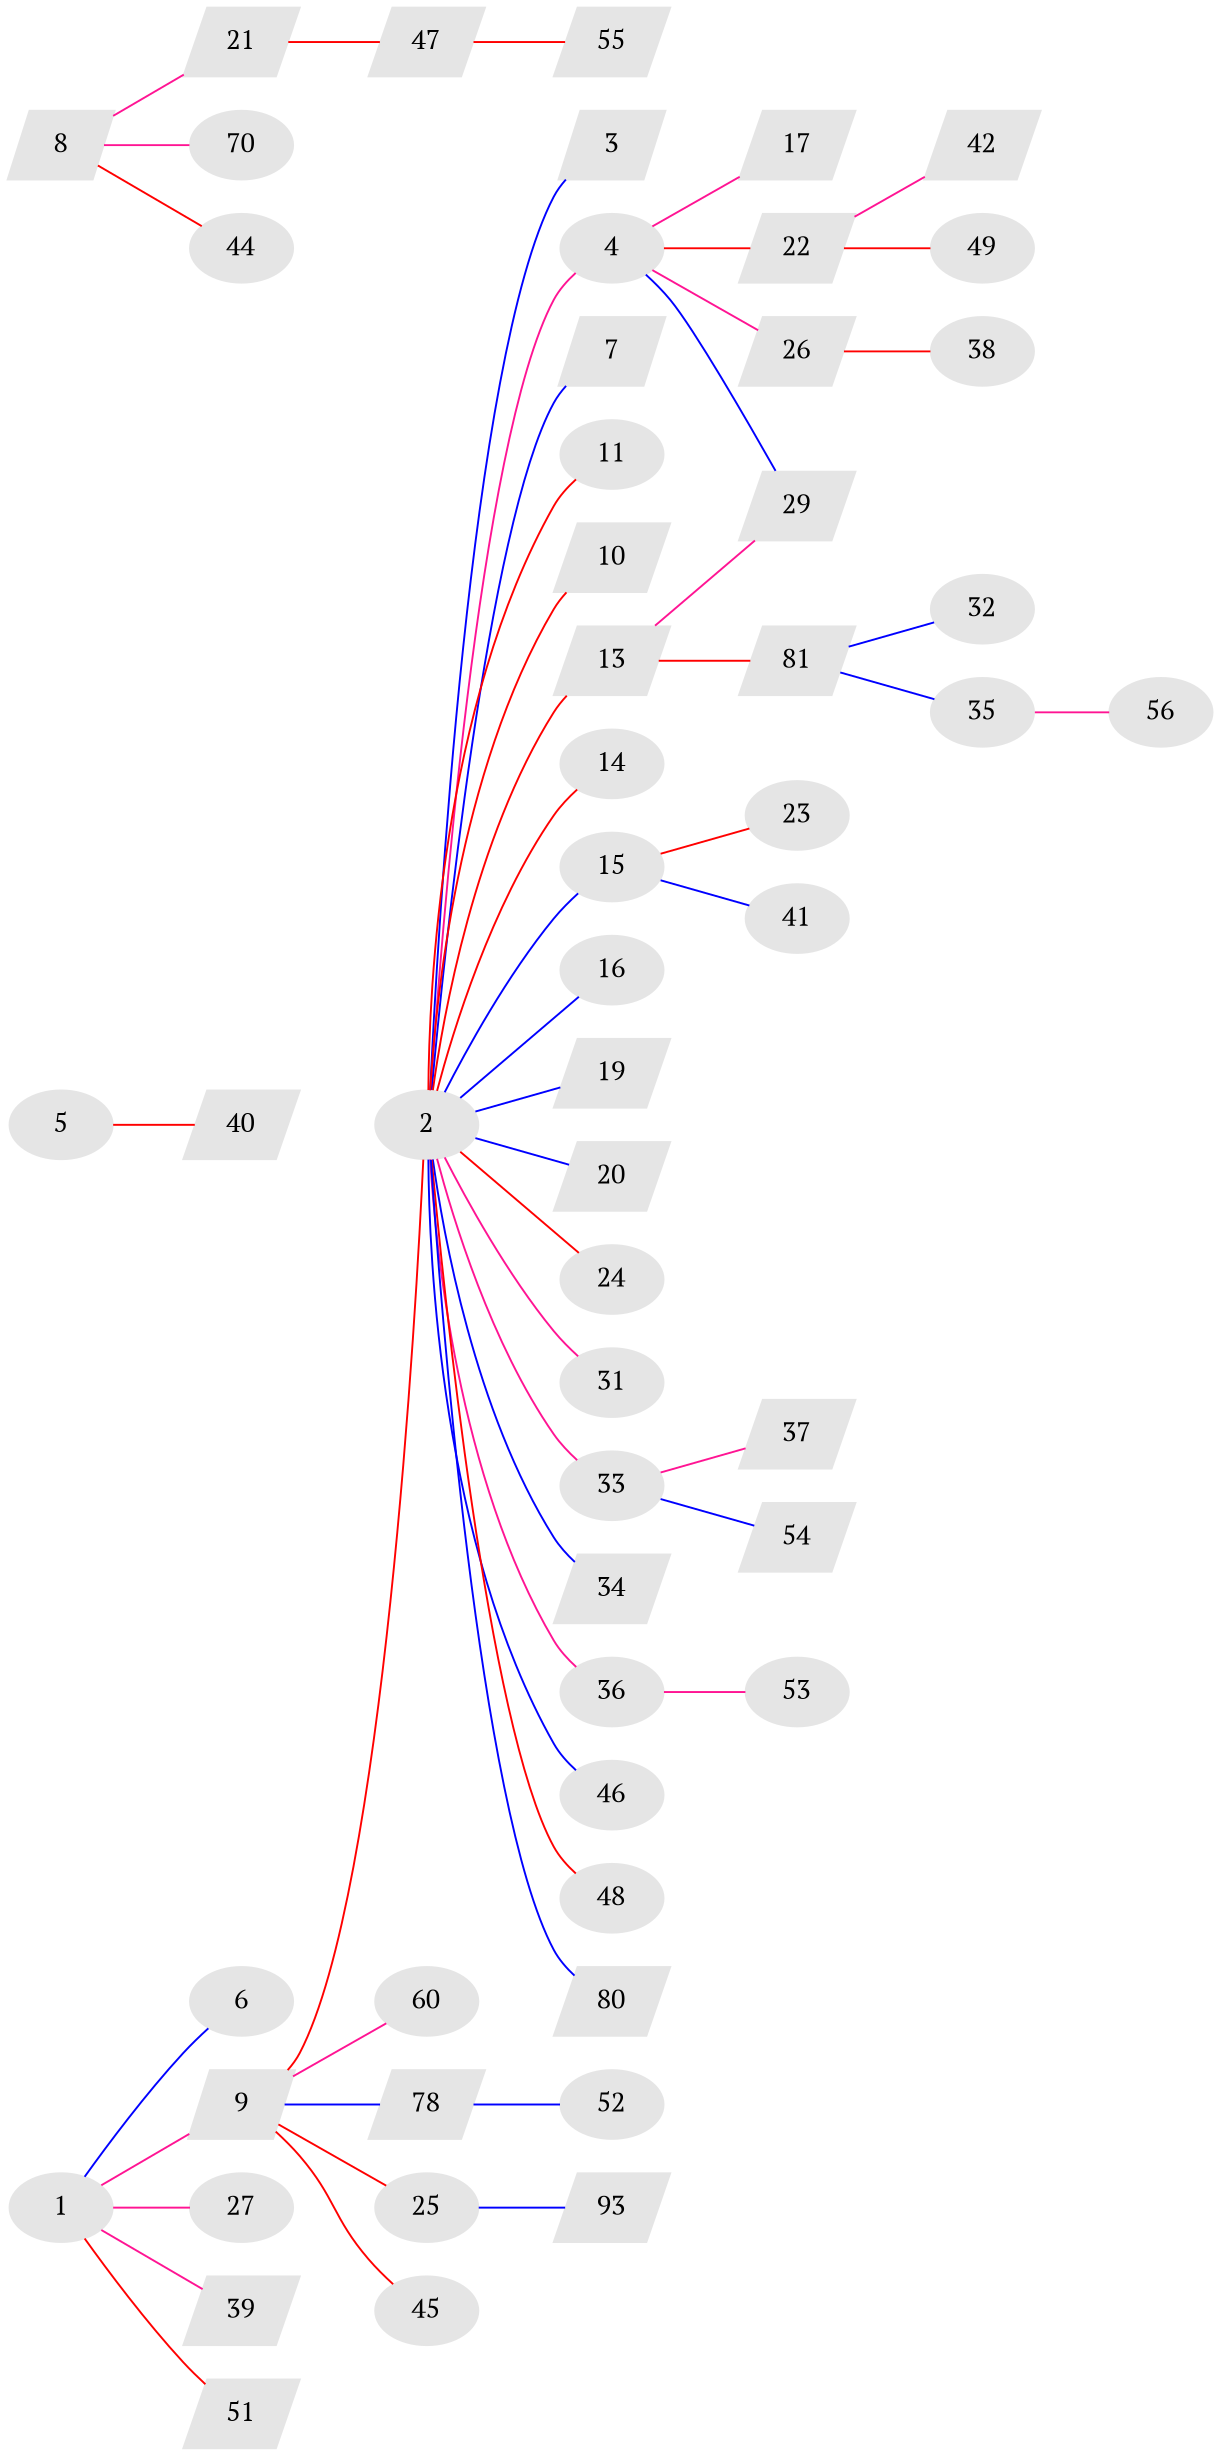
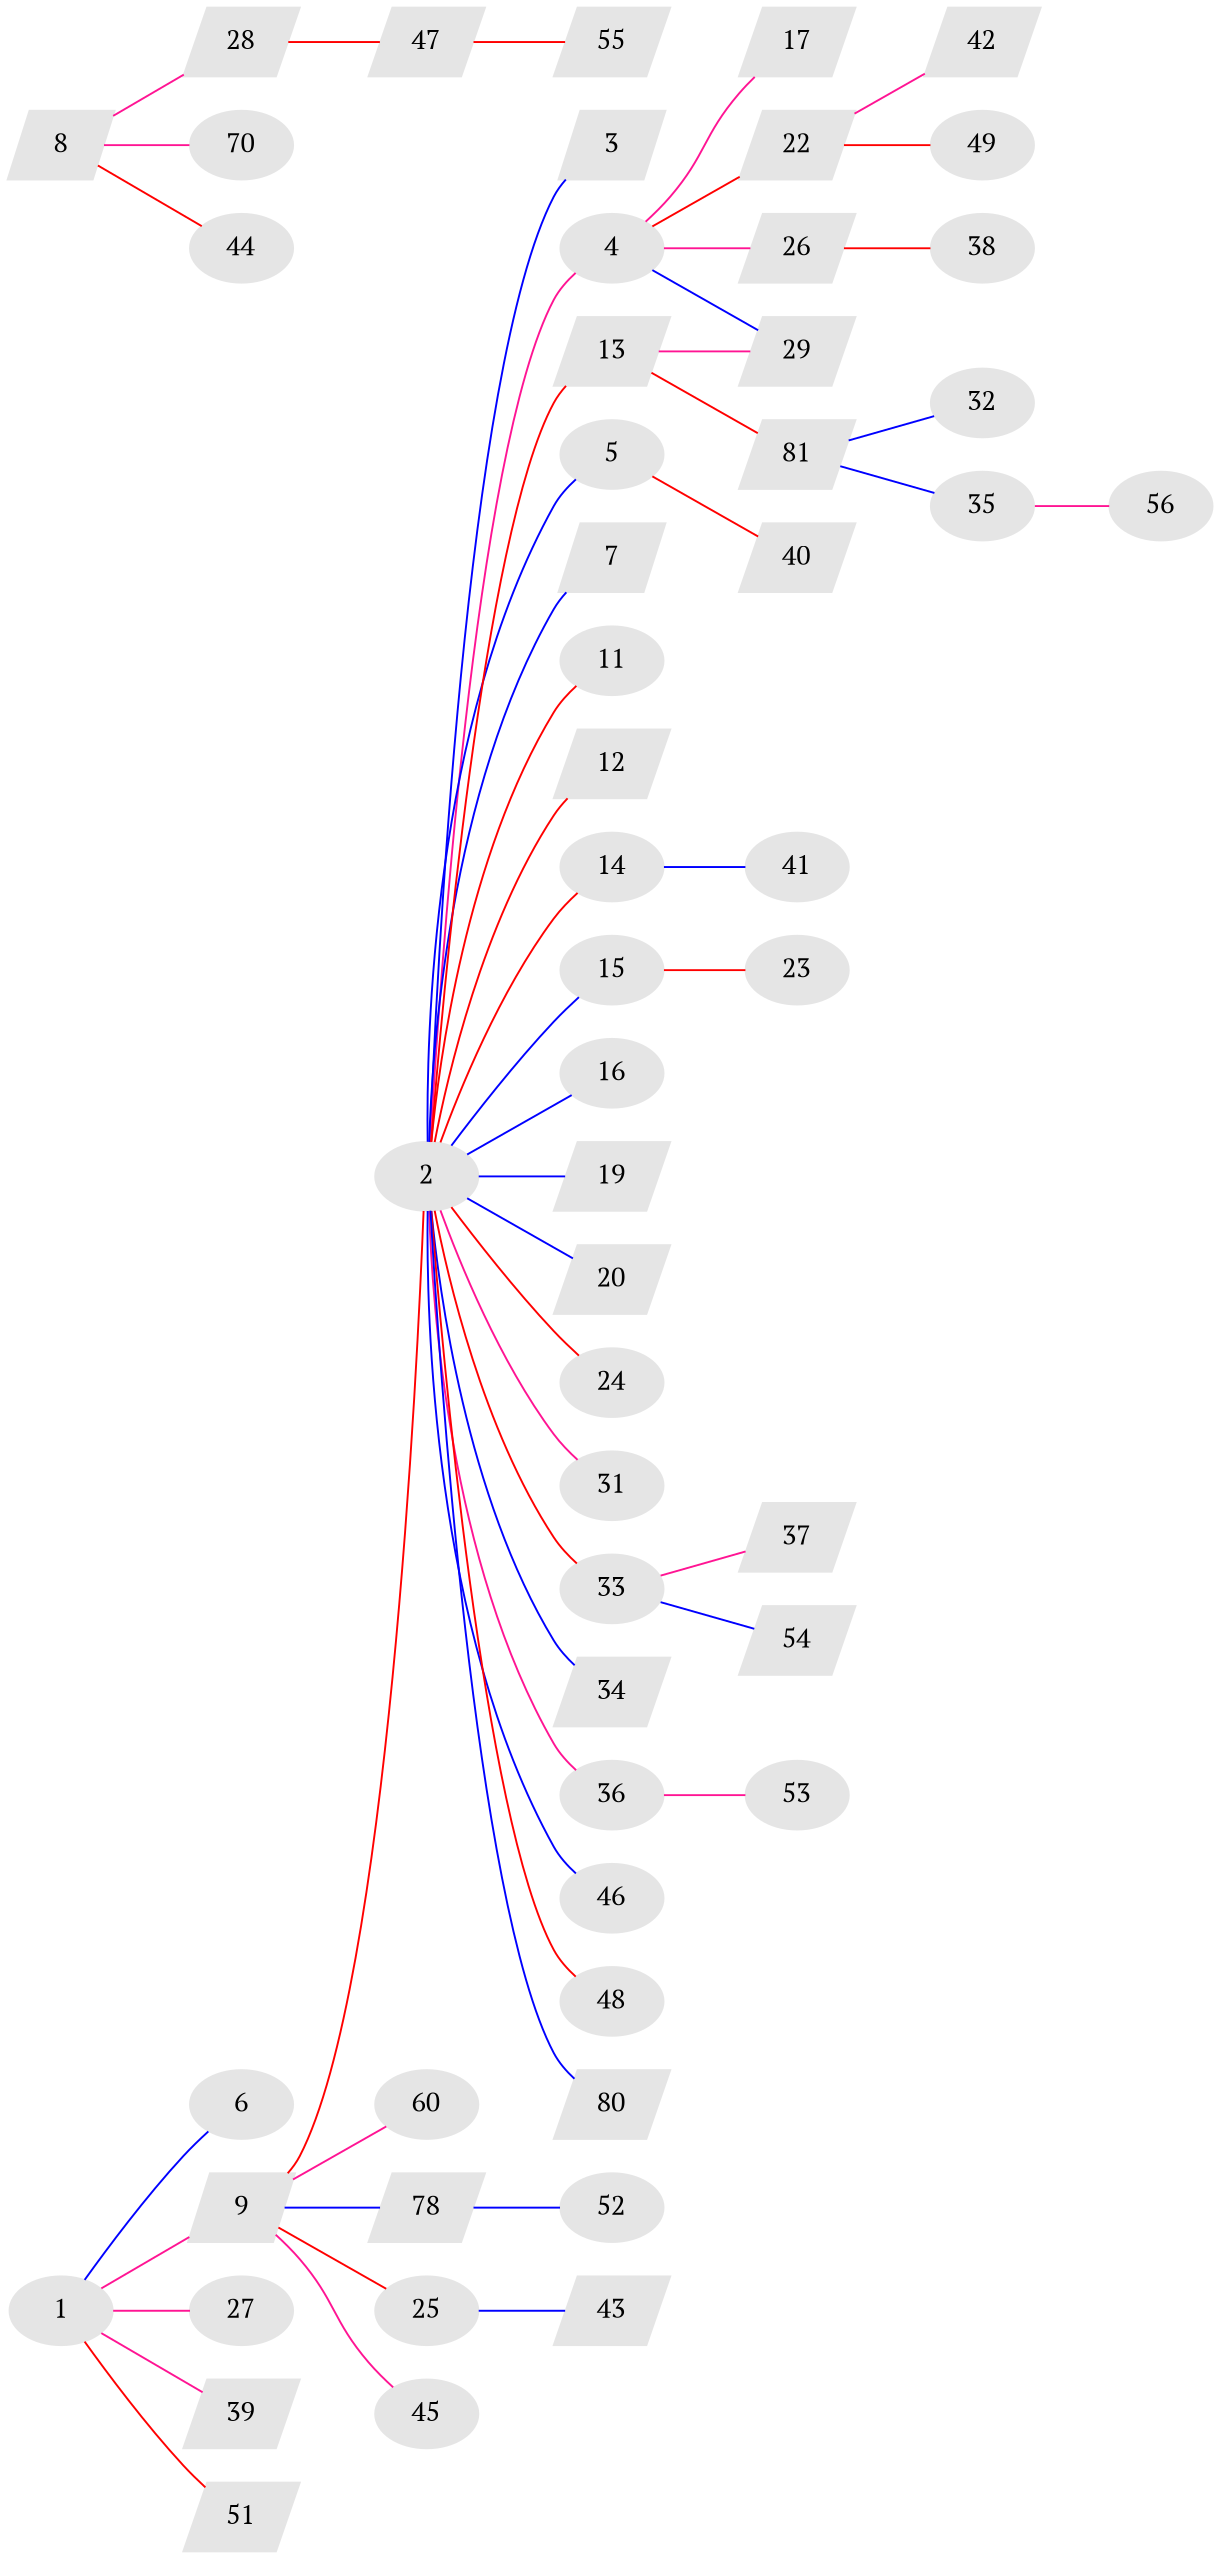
  graph {
    fontname="PT Serif"
    rankdir=LR
    node [color=gray90 fontname="PT Serif" shape=ellipse style=filled]
    edge [color=blue fontname="PT Serif"]
    1
    6
    9 [shape=parallelogram]
    27
    39 [shape=parallelogram]
    51 [shape=parallelogram]
    2
    3 [shape=parallelogram]
    4
    5
    7 [shape=parallelogram]
    11
-   12 [shape=parallelogram label=10]
+   12 [shape=parallelogram]
    13 [shape=parallelogram]
    14
    15
    16
    19 [shape=parallelogram]
    20 [shape=parallelogram]
    24
    31
    33
    34 [shape=parallelogram]
    36
    46
    48
    n27 [label=80 shape=parallelogram]
    n28 [label=60]
    n29 [label=78 shape=parallelogram]
    25
    45
    17 [shape=parallelogram]
    22 [shape=parallelogram]
    26 [shape=parallelogram]
    29 [shape=parallelogram]
    40 [shape=parallelogram]
    n37 [label=81 shape=parallelogram]
    23
    41
    37 [shape=parallelogram]
    54 [shape=parallelogram]
    53
    8 [shape=parallelogram]
-   28 [shape=parallelogram label=21]
+   28 [shape=parallelogram]
    n45 [label=70]
    44
    42 [shape=parallelogram]
    49
    38
    47 [shape=parallelogram]
    52
-   43 [shape=parallelogram label=93]
+   43 [shape=parallelogram]
    32
    35
    56
    55 [shape=parallelogram]
    1 -- 6
    1 -- 9 [color=deeppink]
    1 -- 27 [color=deeppink]
    1 -- 39 [color=deeppink]
    1 -- 51 [color=red]
    9 -- 2 [color=red]
    9 -- n28 [color=deeppink]
    9 -- n29
    9 -- 25 [color=red]
-   9 -- 45 [color=red]
+   9 -- 45 [color=deeppink]
    2 -- 3
    2 -- 4 [color=deeppink]
+   2 -- 5
    2 -- 7
    2 -- 11 [color=red]
    2 -- 12 [color=red]
    2 -- 13 [color=red]
    2 -- 14 [color=red]
    2 -- 15
    2 -- 16
    2 -- 19
    2 -- 20
    2 -- 24 [color=red]
    2 -- 31 [color=deeppink]
-   2 -- 33 [color=deeppink]
+   2 -- 33 [color=red]
    2 -- 34
    2 -- 36 [color=deeppink]
    2 -- 46
    2 -- 48 [color=red]
    2 -- n27
    4 -- 17 [color=deeppink]
    4 -- 22 [color=red]
    4 -- 26 [color=deeppink]
    4 -- 29
    5 -- 40 [color=red]
    13 -- 29 [color=deeppink]
    13 -- n37 [color=red]
    15 -- 23 [color=red]
-   15 -- 41
+   14 -- 41
    33 -- 37 [color=deeppink]
    33 -- 54
    36 -- 53 [color=deeppink]
    n29 -- 52
    25 -- 43
    22 -- 42 [color=deeppink]
    22 -- 49 [color=red]
    26 -- 38 [color=red]
    n37 -- 32
    n37 -- 35
    8 -- 28 [color=deeppink]
    8 -- n45 [color=deeppink]
    8 -- 44 [color=red]
    28 -- 47 [color=red]
    47 -- 55 [color=red]
    35 -- 56 [color=deeppink]
  }
